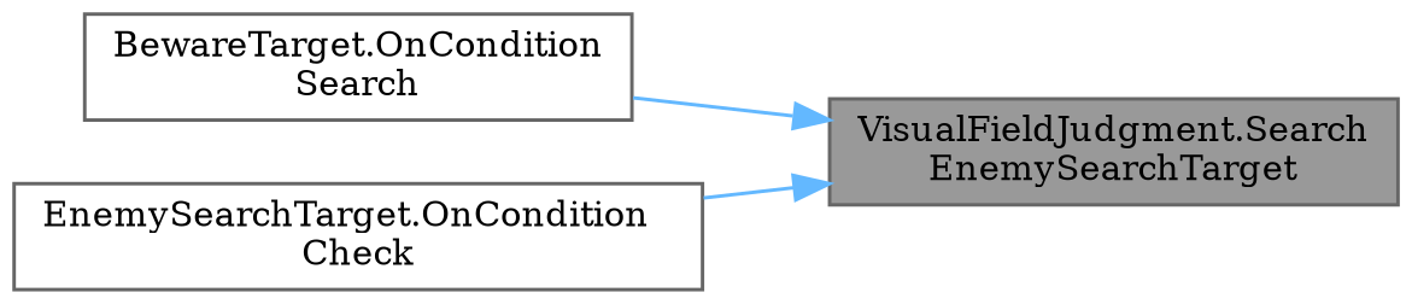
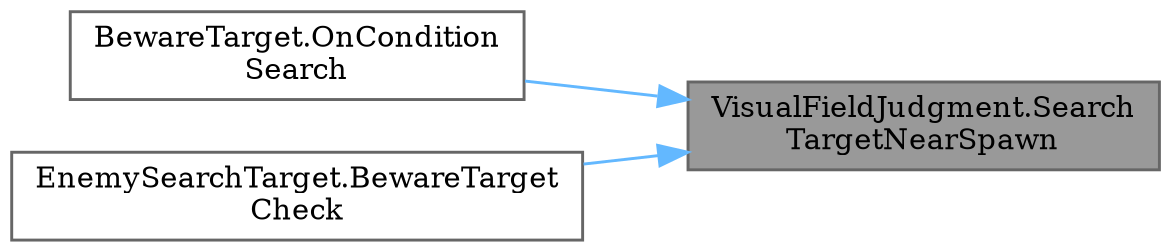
  digraph {
    fontname="DejaVu Serif"
    rankdir=RL
    node [color=grey40 fillcolor=white fontname="DejaVu Serif" fontsize=10 shape=box style=filled]
    edge [color=steelblue1 dir=back fontname="DejaVu Serif" fontsize=10 labelfontname=Helvetica labelfontsize=10 style=solid]
-   n1 [color=gray40 fillcolor=grey60 fontcolor=black height=0.2 label="VisualFieldJudgment.Search\lEnemySearchTarget" width=0.4]
+   n1 [color=gray40 fillcolor=grey60 fontcolor=black height=0.2 label="VisualFieldJudgment.Search\lTargetNearSpawn" width=0.4]
    n2 [height=0.2 label="BewareTarget.OnCondition\lSearch" width=0.4]
-   n3 [height=0.2 label="EnemySearchTarget.OnCondition\lCheck" width=0.4]
+   n3 [height=0.2 label="EnemySearchTarget.BewareTarget\lCheck" width=0.4]
    n1 -> n2
    n1 -> n3
  }
